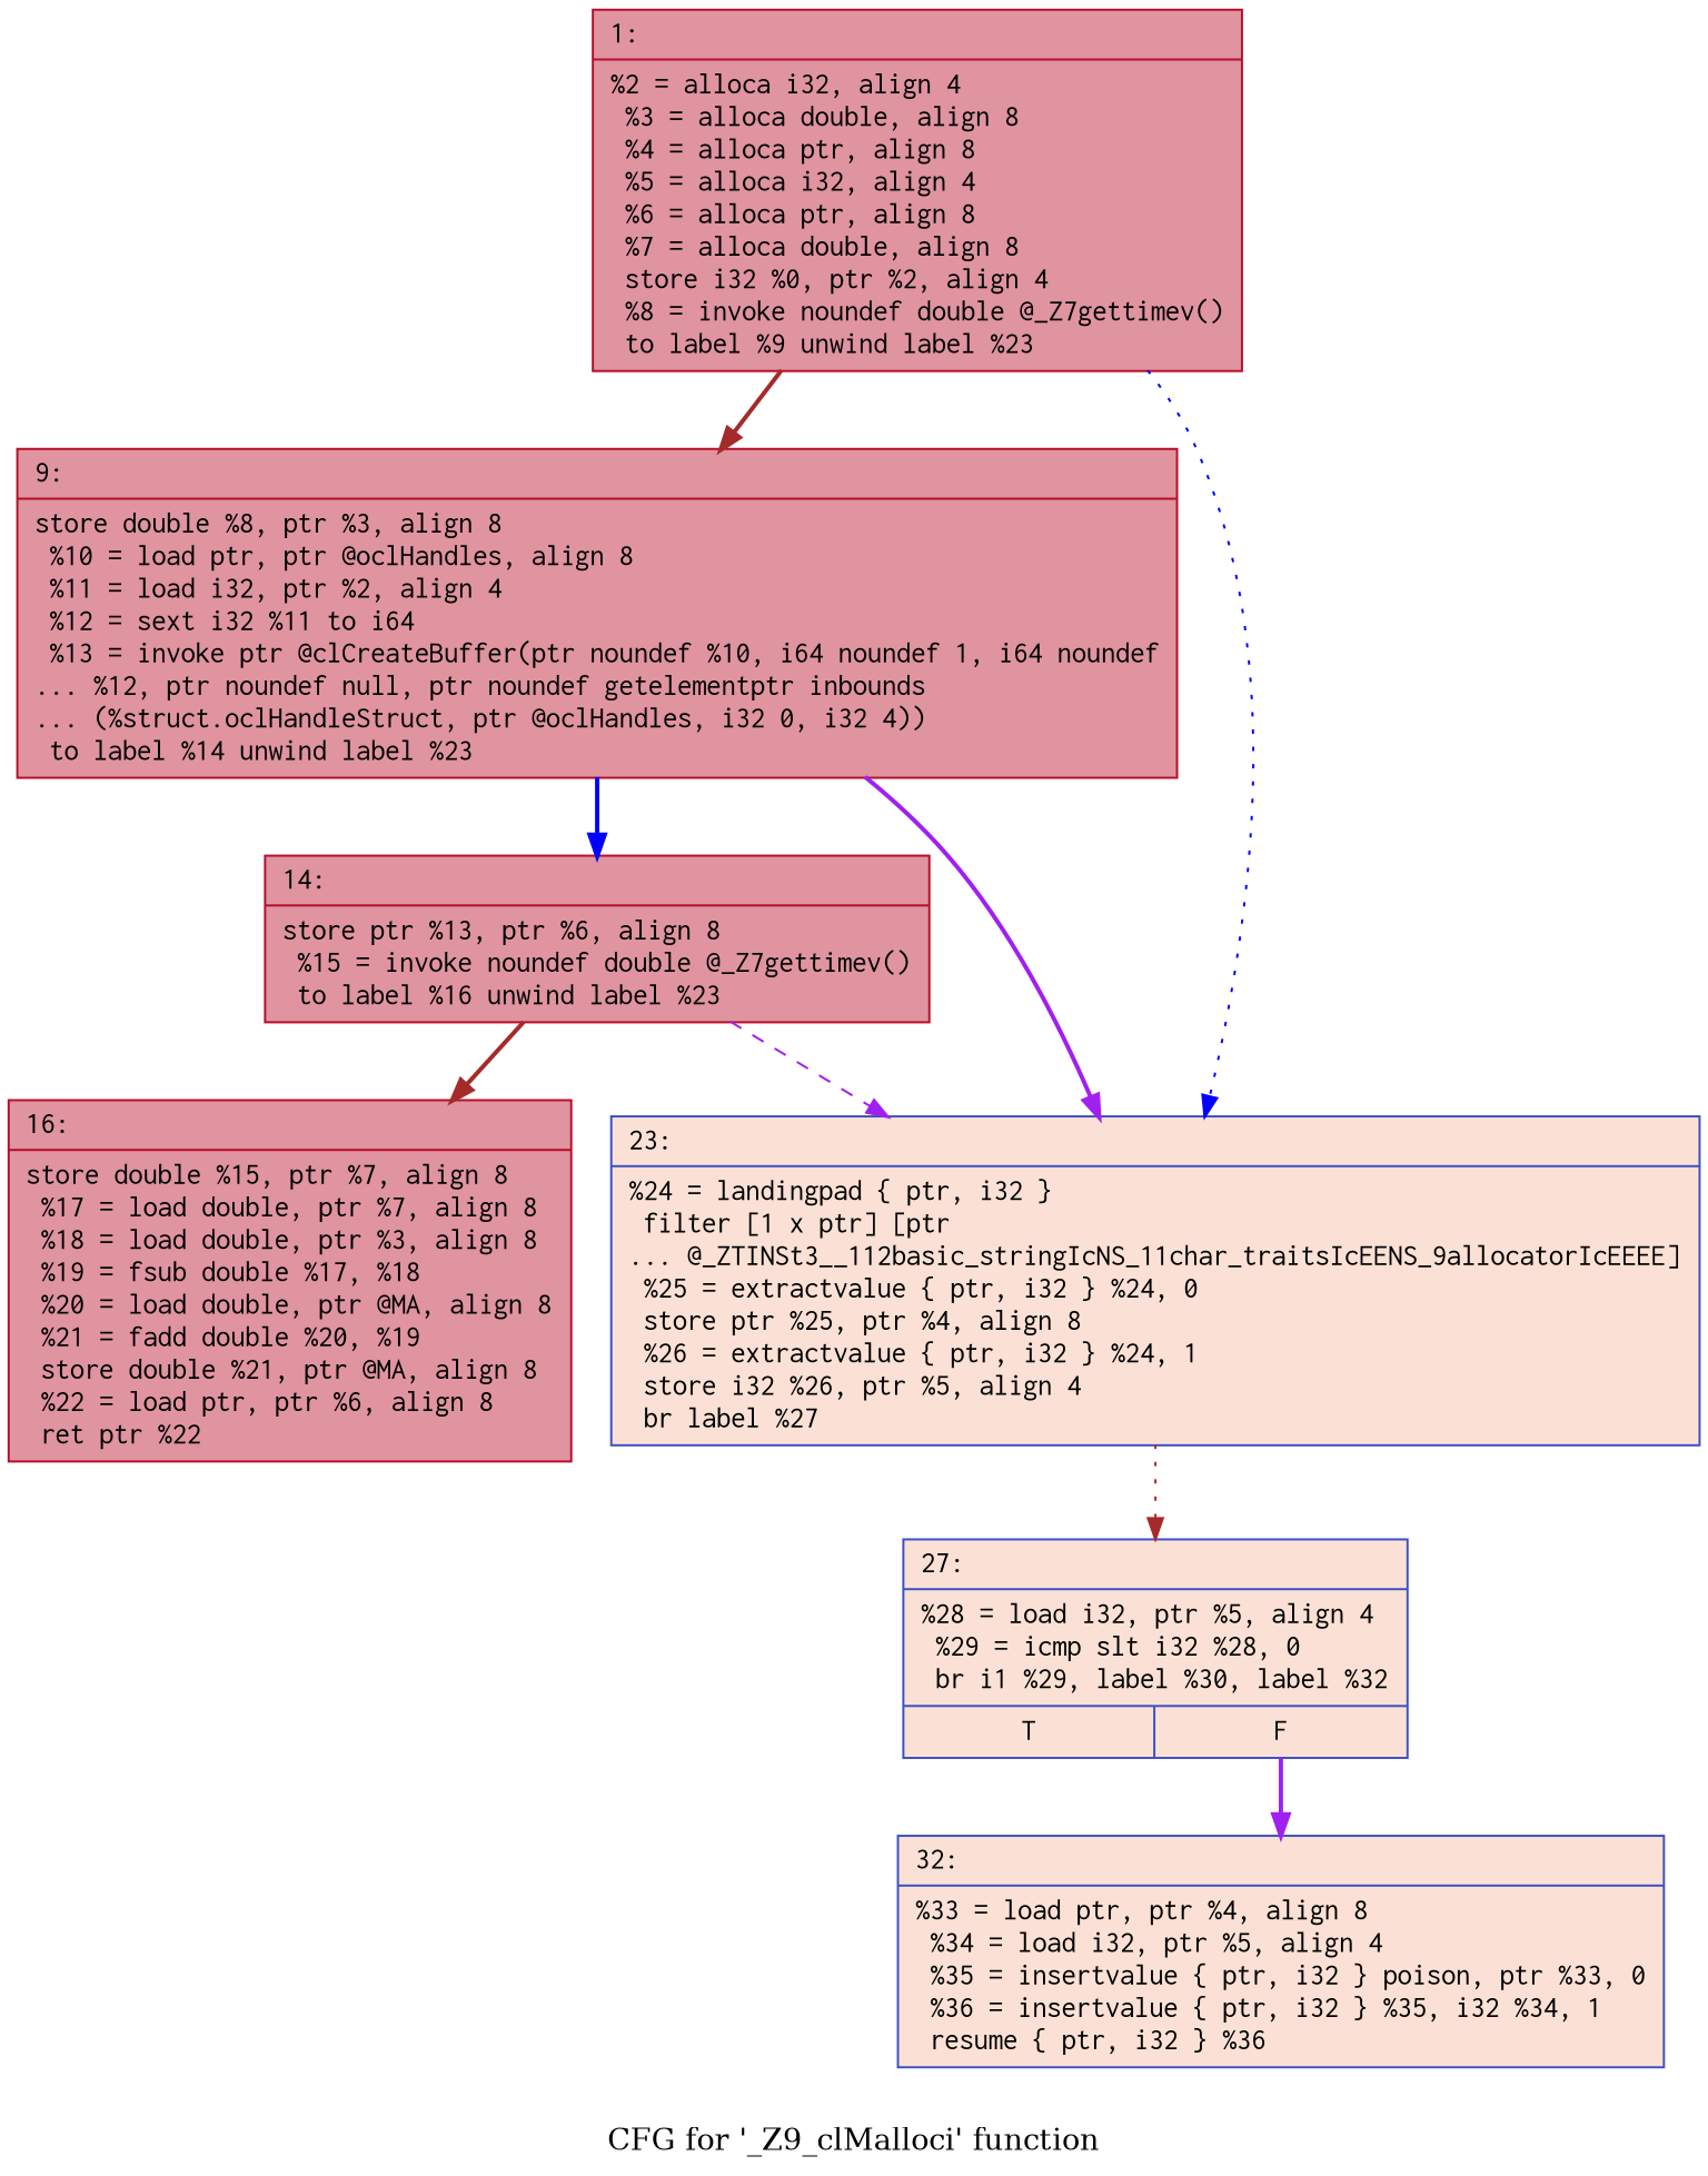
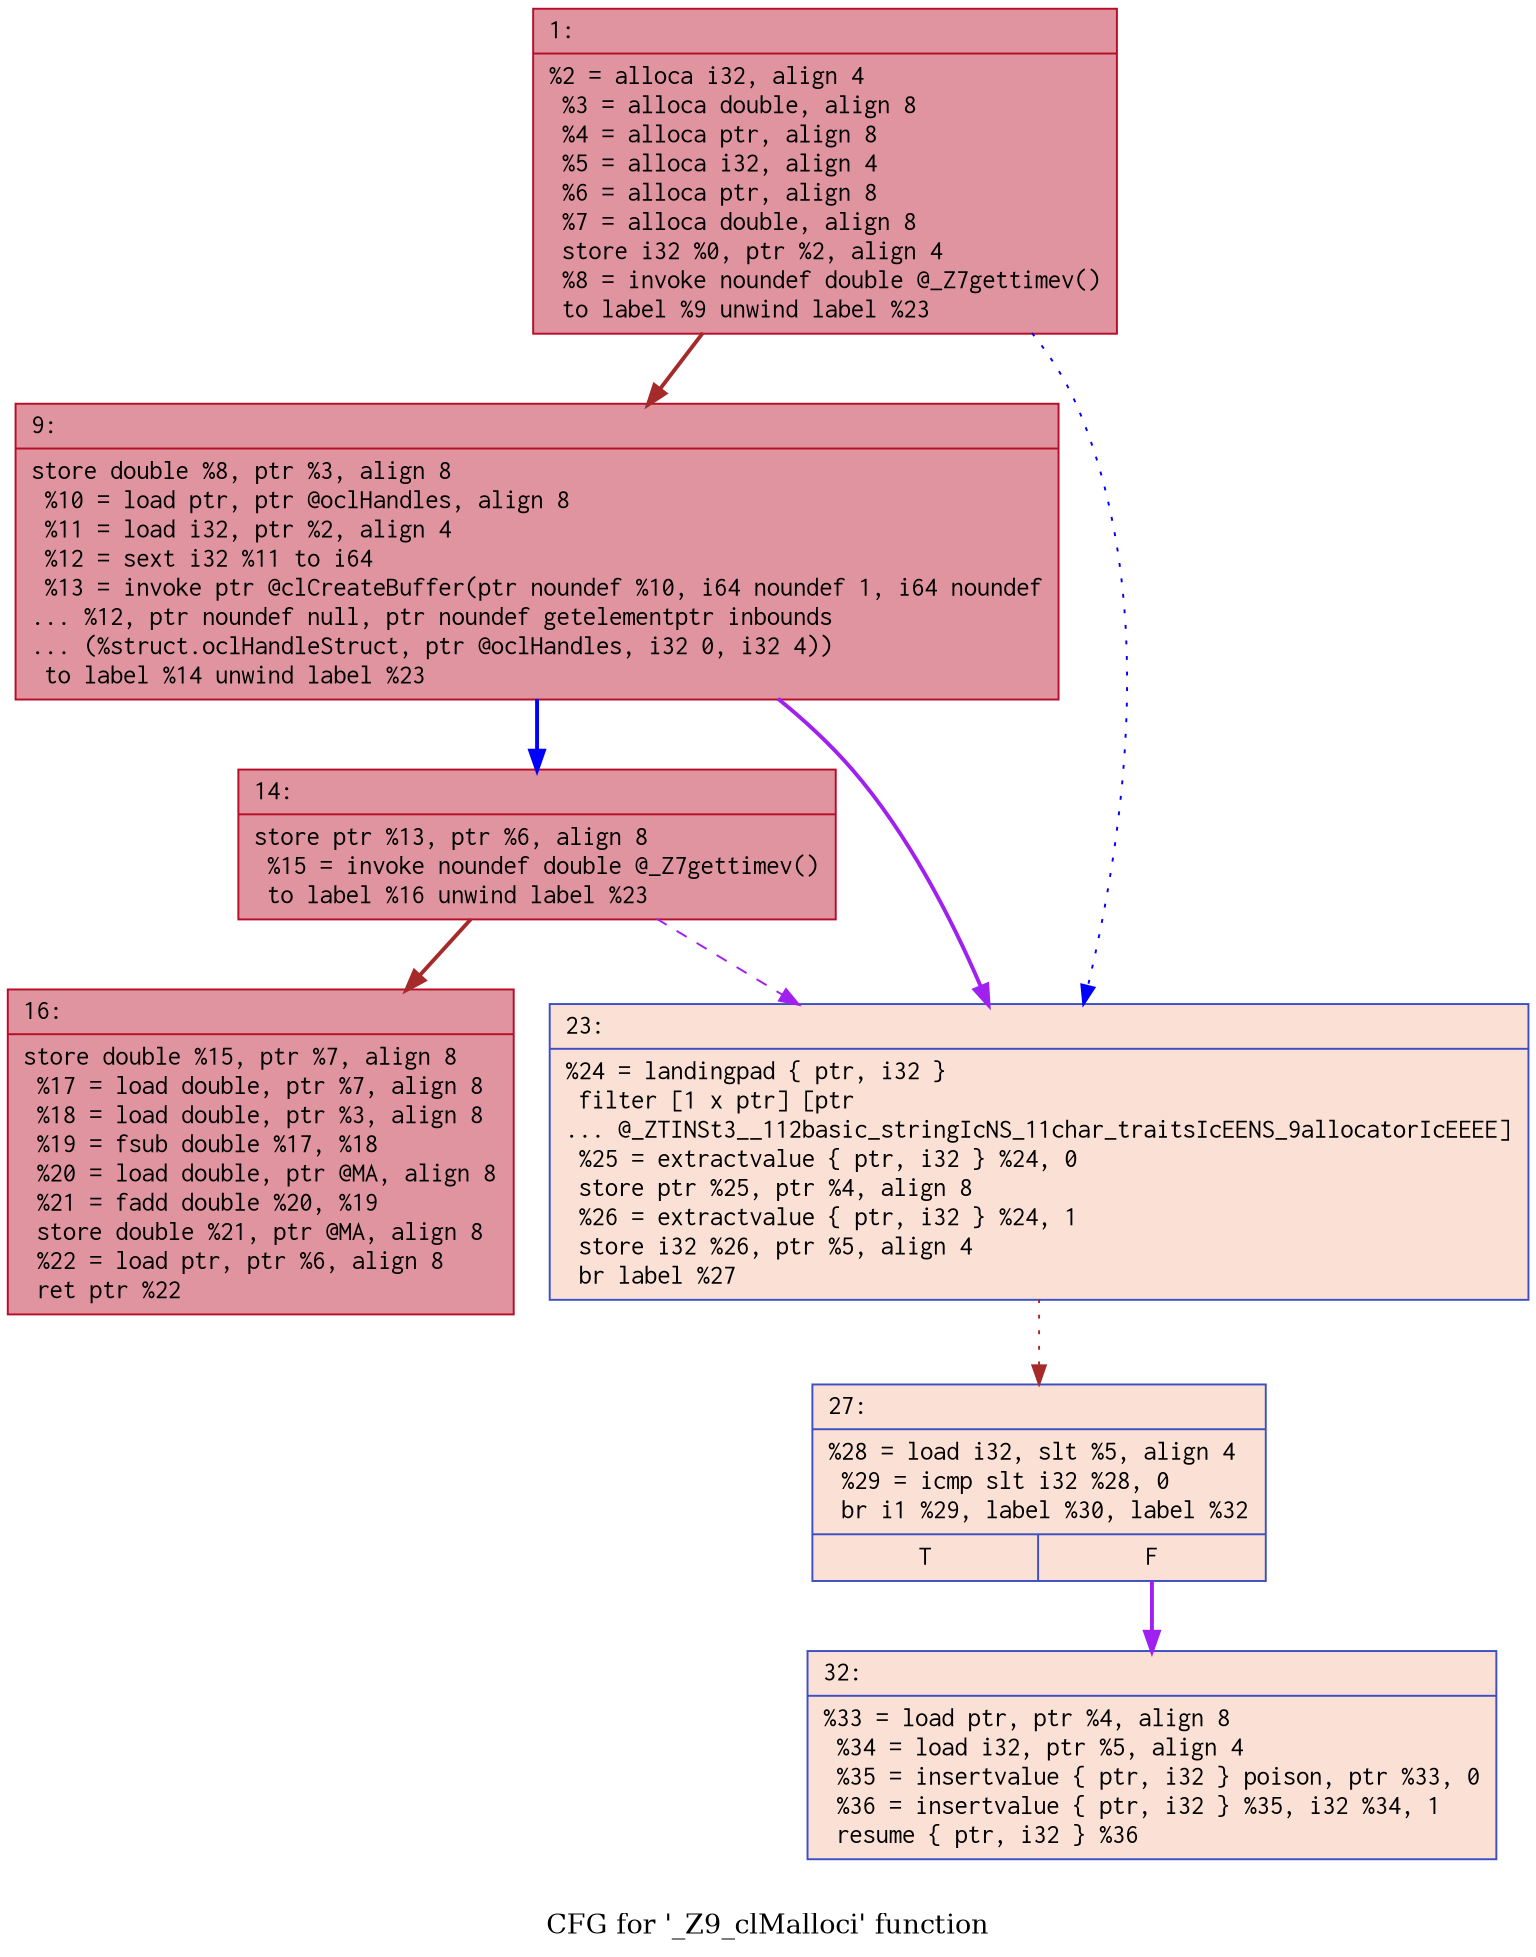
  digraph {
    label="CFG for '_Z9_clMalloci' function"
    node [color="#b70d28ff" fillcolor="#b70d2870" fontname=Courier shape=record style=filled]
    edge [color=brown style=bold]
    n1 [label="{1:\l|  %2 = alloca i32, align 4\l  %3 = alloca double, align 8\l  %4 = alloca ptr, align 8\l  %5 = alloca i32, align 4\l  %6 = alloca ptr, align 8\l  %7 = alloca double, align 8\l  store i32 %0, ptr %2, align 4\l  %8 = invoke noundef double @_Z7gettimev()\l          to label %9 unwind label %23\l}"]
    n2 [label="{9:\l|  store double %8, ptr %3, align 8\l  %10 = load ptr, ptr @oclHandles, align 8\l  %11 = load i32, ptr %2, align 4\l  %12 = sext i32 %11 to i64\l  %13 = invoke ptr @clCreateBuffer(ptr noundef %10, i64 noundef 1, i64 noundef\l... %12, ptr noundef null, ptr noundef getelementptr inbounds\l... (%struct.oclHandleStruct, ptr @oclHandles, i32 0, i32 4))\l          to label %14 unwind label %23\l}"]
    n3 [color="#3d50c3ff" fillcolor="#f7bca170" label="{23:\l|  %24 = landingpad \{ ptr, i32 \}\l          filter [1 x ptr] [ptr\l... @_ZTINSt3__112basic_stringIcNS_11char_traitsIcEENS_9allocatorIcEEEE]\l  %25 = extractvalue \{ ptr, i32 \} %24, 0\l  store ptr %25, ptr %4, align 8\l  %26 = extractvalue \{ ptr, i32 \} %24, 1\l  store i32 %26, ptr %5, align 4\l  br label %27\l}"]
    n4 [label="{14:\l|  store ptr %13, ptr %6, align 8\l  %15 = invoke noundef double @_Z7gettimev()\l          to label %16 unwind label %23\l}"]
-   n5 [color="#3d50c3ff" fillcolor="#f7bca170" label="{27:\l|  %28 = load i32, ptr %5, align 4\l  %29 = icmp slt i32 %28, 0\l  br i1 %29, label %30, label %32\l|{<s0>T|<s1>F}}"]
+   n5 [color="#3d50c3ff" fillcolor="#f7bca170" label="{27:\l|  %28 = load i32, slt %5, align 4\l  %29 = icmp slt i32 %28, 0\l  br i1 %29, label %30, label %32\l|{<s0>T|<s1>F}}"]
    n6 [label="{16:\l|  store double %15, ptr %7, align 8\l  %17 = load double, ptr %7, align 8\l  %18 = load double, ptr %3, align 8\l  %19 = fsub double %17, %18\l  %20 = load double, ptr @MA, align 8\l  %21 = fadd double %20, %19\l  store double %21, ptr @MA, align 8\l  %22 = load ptr, ptr %6, align 8\l  ret ptr %22\l}"]
    n7 [color="#3d50c3ff" fillcolor="#f7bca170" label="{32:\l|  %33 = load ptr, ptr %4, align 8\l  %34 = load i32, ptr %5, align 4\l  %35 = insertvalue \{ ptr, i32 \} poison, ptr %33, 0\l  %36 = insertvalue \{ ptr, i32 \} %35, i32 %34, 1\l  resume \{ ptr, i32 \} %36\l}"]
    n1 -> n2
    n1 -> n3 [color=blue style=dotted]
    n2 -> n3 [color=purple]
    n2 -> n4 [color=blue]
    n3 -> n5 [style=dotted]
    n4 -> n3 [color=purple style=dashed]
    n4 -> n6
    n5 -> n7 [color=purple tailport=s1]
  }
